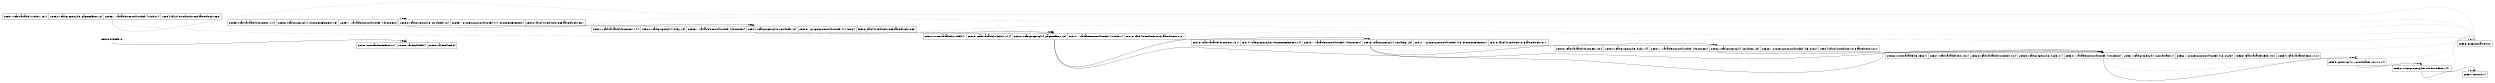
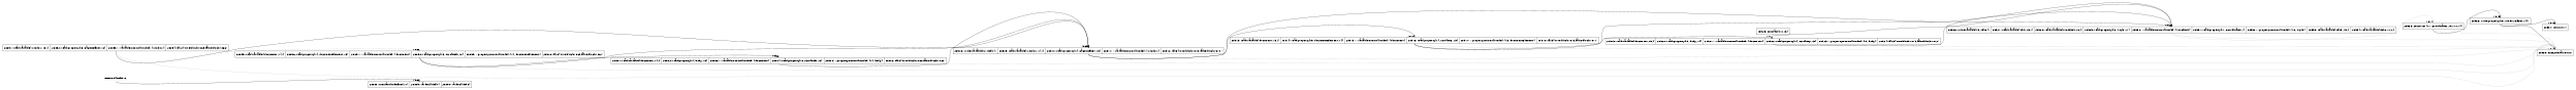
  digraph {
    rankdir=LR
    node [shape=record]
    edge [headport=n tailport=s]
    n1 [label=BB_scrollLeft516 shape=none]
    n2 [label="{28888: constant[undefined,v1]|28889: vardecl['_5bb']|28890: vardecl['_5bc']}"]
    n3 [label="{28891: read-variable['window',v3,-]|28892: read-property[v3,'pageXOffset',v2]|28893: \<variable-non-null-undef\>['window']|28894: if[v2](true-block:7869,false-block:7866)}"]
    n4 [label="{28908: write-variable[v2,'_5bb']*|28909: read-variable['window',v4,-]|28910: read-property[v4,'pageYOffset',v3]|28911: \<variable-non-null-undef\>['window']|28912: if[v3](true-block:7873,false-block:7870)}"]
    n5 [label="{28895: read-variable['document',v4,-]|28896: read-property[v4,'documentElement',v3]|28897: \<variable-non-null-undef\>['document']|28898: read-property[v3,'scrollLeft',v2]|28899: \<property-non-null-undef\>[v4,'documentElement']|28900: if[v2](true-block:7869,false-block:7867)}"]
    n6 [label="{28938: exceptional-return}"]
    n7 [label="{28926: write-variable[v3,'_5bc']*|28927: read-variable['this',v5,-]|28928: read-variable['MochiKit',v8,-]|28929: read-property[v8,'Style',v7]|28930: \<variable-non-null-undef\>['MochiKit']|28931: read-property[v7,'Coordinates',-]|28932: \<property-non-null-undef\>[v8,'Style']|28933: read-variable['_5bb',v9,-]|28934: read-variable['_5bc',v10,-]}"]
    n8 [label="{28913: read-variable['document',v5,-]|28914: read-property[v5,'documentElement',v4]|28915: \<variable-non-null-undef\>['document']|28916: read-property[v4,'scrollTop',v3]|28917: \<property-non-null-undef\>[v5,'documentElement']|28918: if[v3](true-block:7873,false-block:7871)}"]
    n9 [label="{28901: read-variable['document',v4,-]|28902: read-property[v4,'body',v3]|28903: \<variable-non-null-undef\>['document']|28904: read-property[v3,'scrollLeft',v2]|28905: \<property-non-null-undef\>[v4,'body']|28906: if[v2](true-block:7869,false-block:7868)}"]
    n10 [label="{28935: construct [v7,'Coordinates',v9,v10,v4]}"]
    n11 [label="{28919: read-variable['document',v5,-]|28920: read-property[v5,'body',v4]|28921: \<variable-non-null-undef\>['document']|28922: read-property[v4,'scrollTop',v3]|28923: \<property-non-null-undef\>[v5,'body']|28924: if[v3](true-block:7873,false-block:7872)}"]
    n12 [label="{28936: write-property[v5,'windowOffset',v4]*}"]
+   n13 [label="{28925: constant[0.0,v3]}"]
    n14 [label="{28937: return[v1]}"]
    n1 -> n2 [headlabel="    7864"]
-   n3 -> n4 [headlabel="      7869" color=gray]
+   n3 -> n4 [headlabel="      7869"]
    n3 -> n5 [color=gray headlabel="      7866"]
    n3 -> n6 [color=gray headlabel="      7877"]
    n4 -> n6 [color=gray]
    n4 -> n7 [headlabel="      7873"]
    n4 -> n8 [headlabel="      7870"]
+   n5 -> n4
    n5 -> n6 [color=gray]
    n5 -> n9 [headlabel="      7867"]
    n7 -> n6 [color=gray]
-   n7 -> n10 [headlabel="      7874"]
+   n7 -> n10 [headlabel="      7874" color=gray]
    n8 -> n6 [color=gray]
    n8 -> n7
    n8 -> n11 [headlabel="      7871"]
    n9 -> n4
    n9 -> n6 [color=gray]
    n10 -> n6 [color=gray]
    n10 -> n12 [headlabel="      7875"]
    n11 -> n6 [color=gray]
    n11 -> n7
-   n12 -> n6 [color=gray]
+   n12 -> n6 [color=black]
    n12 -> n14 [headlabel="      7876"]
+   n13 -> n7
  }
